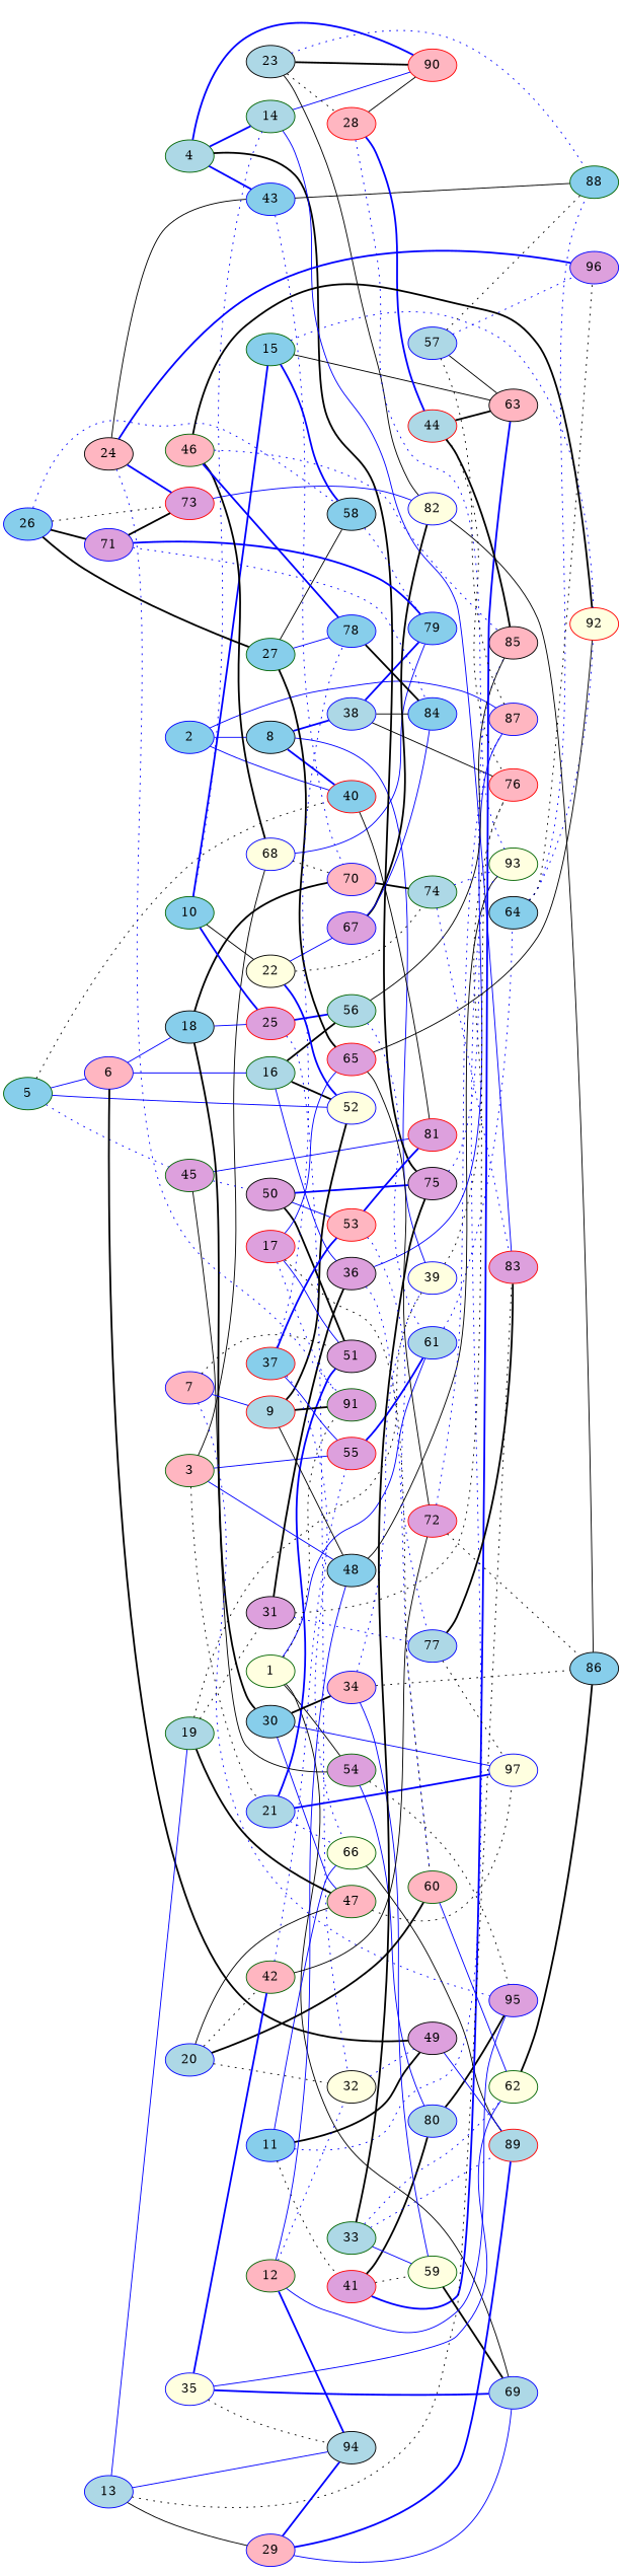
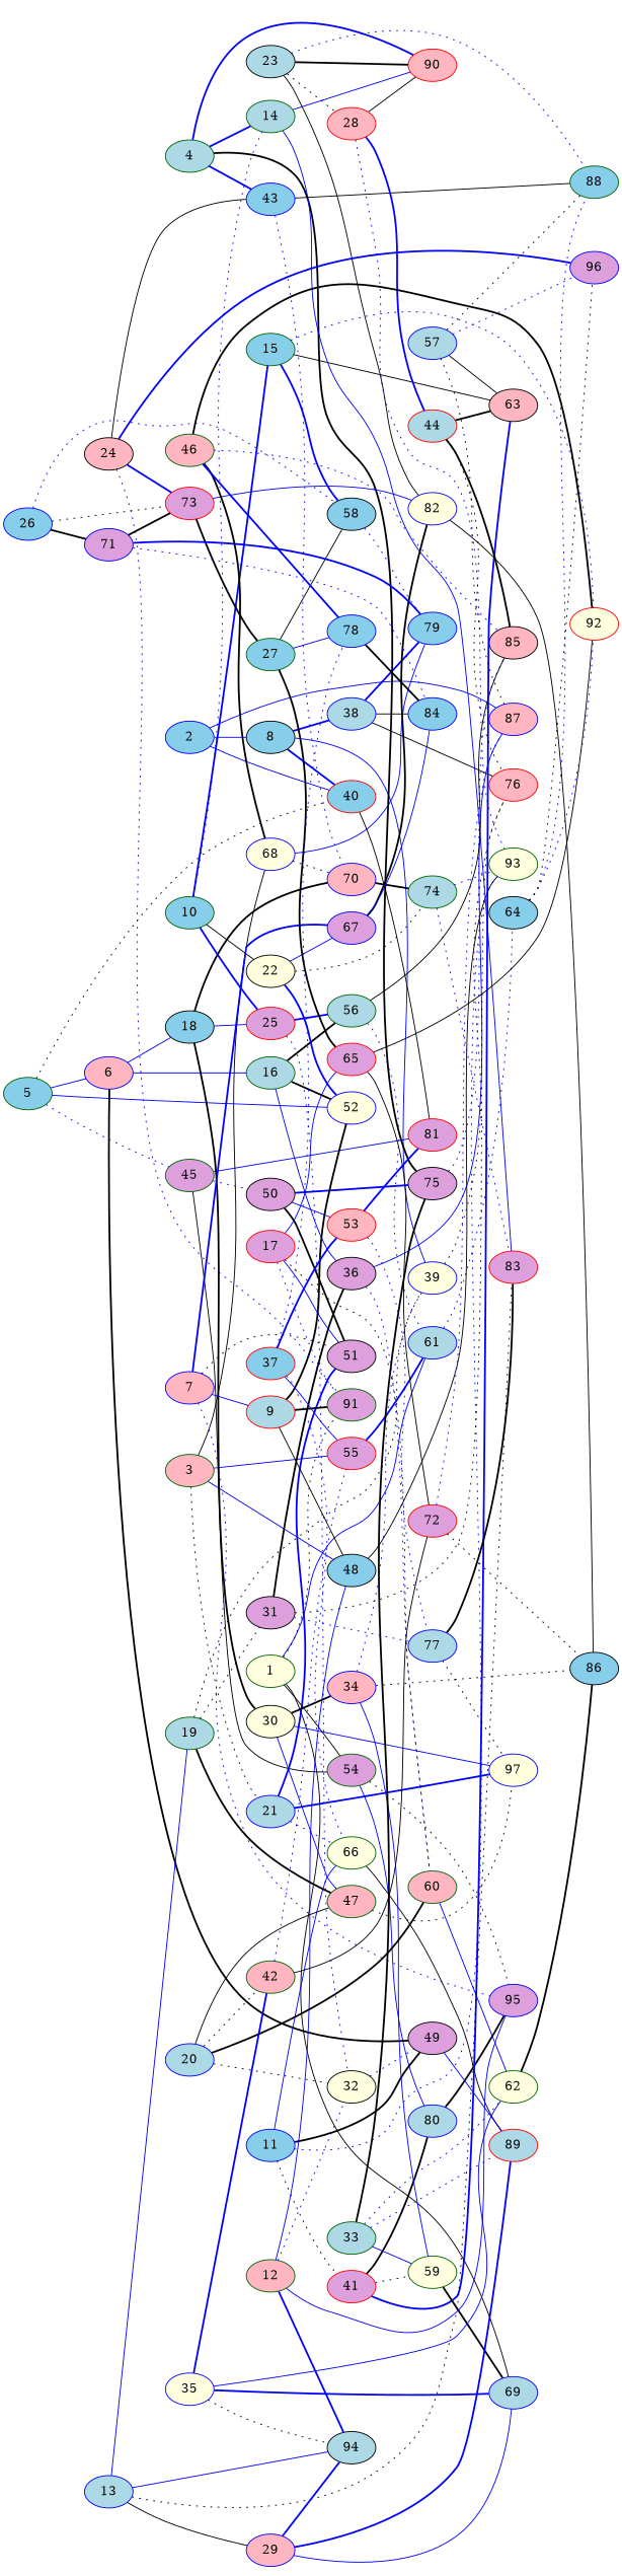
  graph {
    rankdir=LR
    node [color=blue fillcolor=plum style=filled]
    edge [color=blue style=solid]
    1 [color=darkgreen fillcolor=lightyellow]
    54 [color=darkgreen]
    61 [fillcolor=lightblue]
    69 [fillcolor=lightblue]
    91 [color=darkgreen]
    95
    80 [fillcolor=lightblue]
    64 [color=black fillcolor=skyblue]
    2 [fillcolor=skyblue]
    8 [color=black fillcolor=skyblue]
    40 [color=red fillcolor=skyblue]
    87 [fillcolor=lightpink]
    38 [fillcolor=lightblue]
    39 [fillcolor=lightyellow]
    81 [color=red]
    3 [color=darkgreen fillcolor=lightpink]
    21 [fillcolor=lightblue]
    48 [color=black fillcolor=skyblue]
    55 [color=red]
    68 [fillcolor=lightyellow]
    51 [color=black]
    66 [color=darkgreen fillcolor=lightyellow]
    97 [fillcolor=lightyellow]
    93 [color=darkgreen fillcolor=lightyellow]
    70 [fillcolor=lightpink]
    79 [fillcolor=skyblue]
    4 [color=darkgreen fillcolor=lightblue]
    14 [color=darkgreen fillcolor=lightblue]
    43 [fillcolor=skyblue]
    75 [color=black]
    90 [color=red fillcolor=lightpink]
    83 [color=red]
    88 [color=darkgreen fillcolor=skyblue]
    85 [color=black fillcolor=lightpink]
    5 [color=darkgreen fillcolor=skyblue]
    6 [fillcolor=lightpink]
    45 [color=darkgreen]
    52 [fillcolor=lightyellow]
    16 [color=darkgreen fillcolor=lightblue]
    18 [color=black fillcolor=skyblue]
    49 [color=black]
    50 [color=black]
    36 [color=black]
    56 [color=darkgreen fillcolor=lightblue]
    25 [color=red]
-   30 [color=black fillcolor=skyblue]
+   30 [color=black fillcolor=lightyellow]
    89 [color=red fillcolor=lightblue]
    7 [fillcolor=lightpink]
    9 [color=red fillcolor=lightblue]
    67
    82 [fillcolor=lightyellow]
    84 [fillcolor=skyblue]
    76 [color=red fillcolor=lightpink]
    10 [color=darkgreen fillcolor=skyblue]
    15 [color=darkgreen fillcolor=skyblue]
    22 [color=black fillcolor=lightyellow]
    58 [color=black fillcolor=skyblue]
    63 [color=black fillcolor=lightpink]
    92 [color=red fillcolor=lightyellow]
    74 [color=darkgreen fillcolor=lightblue]
    32 [color=black fillcolor=lightyellow]
    11 [fillcolor=skyblue]
    41 [color=red]
    59 [color=darkgreen fillcolor=lightyellow]
    12 [color=darkgreen fillcolor=lightpink]
    94 [color=black fillcolor=lightblue]
    13 [fillcolor=lightblue]
    19 [color=darkgreen fillcolor=lightblue]
    29 [fillcolor=lightpink]
    31 [color=black]
    47 [color=darkgreen fillcolor=lightpink]
    60 [color=darkgreen fillcolor=lightpink]
    17 [color=red]
    65 [color=red]
    62 [color=darkgreen fillcolor=lightyellow]
    72 [color=red]
    34 [fillcolor=lightpink]
    77 [fillcolor=lightblue]
    20 [fillcolor=lightblue]
    42 [color=darkgreen fillcolor=lightpink]
    23 [color=black fillcolor=lightblue]
    28 [color=red fillcolor=lightpink]
    44 [color=red fillcolor=lightblue]
    86 [color=black fillcolor=skyblue]
    24 [color=black fillcolor=lightpink]
    96
    73 [color=red]
    26 [fillcolor=skyblue]
    27 [color=darkgreen fillcolor=skyblue]
    71
    78 [fillcolor=skyblue]
    33 [color=darkgreen fillcolor=lightblue]
    35 [fillcolor=lightyellow]
    37 [color=red fillcolor=skyblue]
    53 [color=red fillcolor=lightpink]
    46 [color=darkgreen fillcolor=lightpink]
    57 [fillcolor=lightblue]
    1 -- 54 [color=black]
    1 -- 61
    1 -- 69 [color=black]
    1 -- 91 [color=black style=dotted]
    54 -- 95 [color=black style=dotted]
    54 -- 80
    61 -- 64 [style=dotted]
    80 -- 95 [color=black style=bold]
    64 -- 88 [style=dotted]
    64 -- 92 [style=dotted]
    64 -- 96 [color=black style=dotted]
    2 -- 8
    2 -- 40
    2 -- 87
    8 -- 40 [style=bold]
    8 -- 38 [style=bold]
    8 -- 39
    40 -- 81 [color=black]
    38 -- 79 [style=bold]
    38 -- 84 [color=black]
    38 -- 76 [color=black]
    39 -- 76 [color=black style=dotted]
    3 -- 21 [color=black style=dotted]
    3 -- 48
    3 -- 55
    3 -- 68 [color=black]
    21 -- 51 [style=bold]
    21 -- 66 [style=dotted]
    21 -- 97 [style=bold]
    48 -- 93 [color=black]
    55 -- 61 [style=bold]
    68 -- 70 [color=black style=dotted]
    68 -- 79
    66 -- 89 [color=black]
    70 -- 74 [color=black style=bold]
    4 -- 14 [style=bold]
    4 -- 43 [style=bold]
    4 -- 75 [color=black style=bold]
    4 -- 90 [style=bold]
    14 -- 90
    14 -- 83
    43 -- 70 [style=dotted]
    43 -- 88 [color=black]
    75 -- 85 [style=dotted]
    5 -- 40 [color=black style=dotted]
    5 -- 6
    5 -- 45 [style=dotted]
    5 -- 52
    6 -- 16
    6 -- 18
    6 -- 49 [color=black style=bold]
    45 -- 54 [color=black]
    45 -- 81
    45 -- 50 [style=dotted]
    16 -- 52 [color=black style=bold]
    16 -- 36
    16 -- 56 [color=black style=bold]
    18 -- 70 [color=black style=bold]
    18 -- 25
    18 -- 30 [color=black style=bold]
    49 -- 89
    50 -- 51 [color=black style=bold]
    50 -- 75 [style=bold]
    50 -- 53
    36 -- 87
    36 -- 60 [style=dotted]
    56 -- 61 [style=dotted]
    56 -- 85 [color=black]
    25 -- 56 [style=bold]
    25 -- 32 [style=dotted]
    30 -- 97
    30 -- 47
    30 -- 34 [color=black style=bold]
    7 -- 95 [style=dotted]
    7 -- 51 [color=black style=dotted]
    7 -- 9
+   7 -- 67 [style=bold]
    9 -- 91 [color=black style=bold]
    9 -- 48 [color=black]
    9 -- 52 [color=black style=bold]
    67 -- 82 [color=black style=bold]
    67 -- 84
    82 -- 86 [color=black]
    10 -- 14 [style=dotted]
    10 -- 25 [style=bold]
    10 -- 15 [style=bold]
    10 -- 22 [color=black]
    15 -- 58 [style=bold]
    15 -- 63 [color=black]
    15 -- 92 [style=dotted]
    22 -- 52 [style=bold]
    22 -- 67
    22 -- 74 [color=black style=dotted]
    58 -- 79 [style=dotted]
    74 -- 93 [style=dotted]
    74 -- 83 [style=dotted]
    32 -- 49 [style=dotted]
    11 -- 66
    11 -- 93 [style=dotted]
    11 -- 49 [color=black style=bold]
    11 -- 41 [color=black style=dotted]
    41 -- 80 [color=black style=bold]
    41 -- 63 [style=bold]
    41 -- 59 [color=black style=dotted]
    59 -- 69 [color=black style=bold]
    12 -- 95
    12 -- 48
    12 -- 32 [style=dotted]
    12 -- 94 [style=bold]
    13 -- 83 [color=black style=dotted]
    13 -- 94
    13 -- 19
    13 -- 29 [color=black]
    19 -- 39 [color=black style=dotted]
    19 -- 31 [color=black style=dotted]
    19 -- 47 [color=black style=bold]
    29 -- 69
    29 -- 89 [style=bold]
    29 -- 94 [style=bold]
    31 -- 36 [color=black style=bold]
    31 -- 76 [color=black style=dotted]
    31 -- 77 [style=dotted]
    47 -- 97 [color=black style=dotted]
    60 -- 62
    17 -- 91 [style=dotted]
    17 -- 51
    17 -- 60 [color=black style=dotted]
    17 -- 65
    65 -- 92 [color=black]
    65 -- 72 [color=black]
    62 -- 86 [color=black style=bold]
    72 -- 87 [style=dotted]
    72 -- 86 [color=black style=dotted]
    34 -- 39 [style=dotted]
    34 -- 59
    34 -- 86 [color=black style=dotted]
    77 -- 97 [color=black style=dotted]
    77 -- 83 [color=black style=bold]
    20 -- 32 [color=black style=dotted]
    20 -- 47 [color=black]
    20 -- 60 [color=black style=bold]
    20 -- 42 [color=black style=dotted]
    42 -- 55 [style=dotted]
    42 -- 72 [color=black]
    23 -- 90 [color=black style=bold]
    23 -- 88 [style=dotted]
    23 -- 82 [color=black]
    23 -- 28 [color=black style=dotted]
    28 -- 93 [style=dotted]
    28 -- 90 [color=black]
    28 -- 44 [style=bold]
    44 -- 85 [color=black style=bold]
    44 -- 76 [color=black style=dotted]
    44 -- 63 [color=black style=bold]
    24 -- 91 [style=dotted]
    24 -- 43 [color=black]
    24 -- 96 [style=bold]
    24 -- 73 [style=bold]
    73 -- 82
    26 -- 58 [style=dotted]
    26 -- 73 [color=black style=dotted]
-   26 -- 27 [color=black style=bold]
+   73 -- 27 [color=black style=bold]
    26 -- 71 [color=black style=bold]
    27 -- 58 [color=black]
    27 -- 65 [color=black style=bold]
    27 -- 78
    71 -- 79 [style=bold]
    71 -- 84 [style=dotted]
    71 -- 73 [color=black style=bold]
    78 -- 84 [color=black style=bold]
    33 -- 75 [color=black style=bold]
    33 -- 89 [style=dotted]
    33 -- 59
    33 -- 62 [style=dotted]
    35 -- 69 [style=bold]
    35 -- 94 [color=black style=dotted]
    35 -- 62
    35 -- 42 [style=bold]
    37 -- 55
    37 -- 66 [style=dotted]
    37 -- 78 [style=dotted]
    37 -- 53 [style=bold]
    53 -- 81 [style=bold]
    53 -- 77 [style=dotted]
    46 -- 68 [color=black style=bold]
    46 -- 85 [style=dotted]
    46 -- 92 [color=black style=bold]
    46 -- 78 [style=bold]
    57 -- 87 [color=black style=dotted]
    57 -- 88 [color=black style=dotted]
    57 -- 63 [color=black]
    57 -- 96 [style=dotted]
  }
